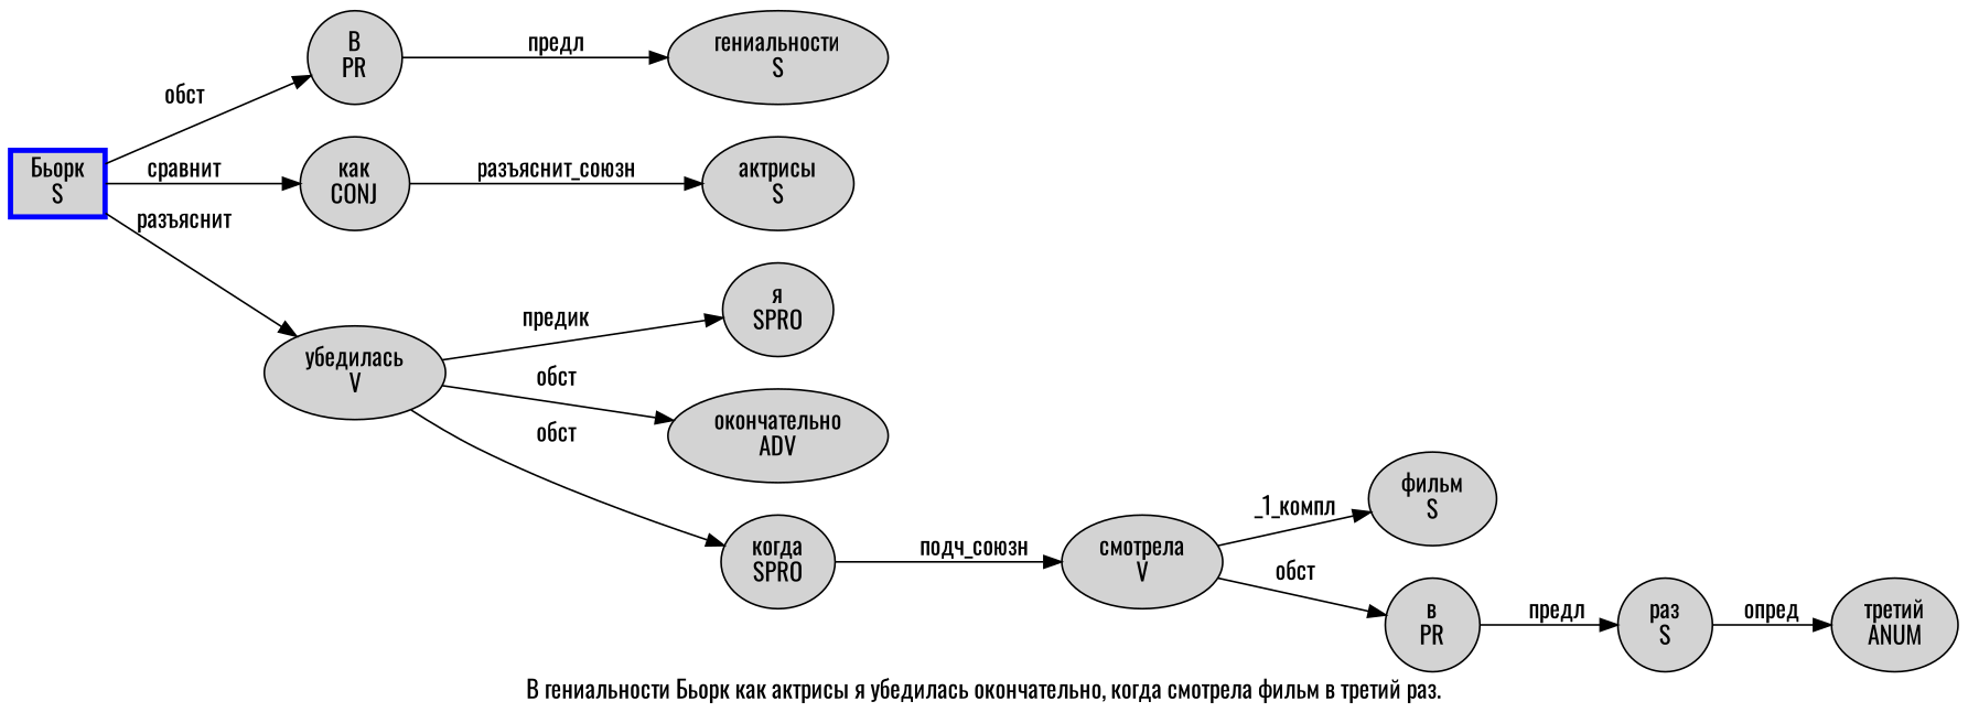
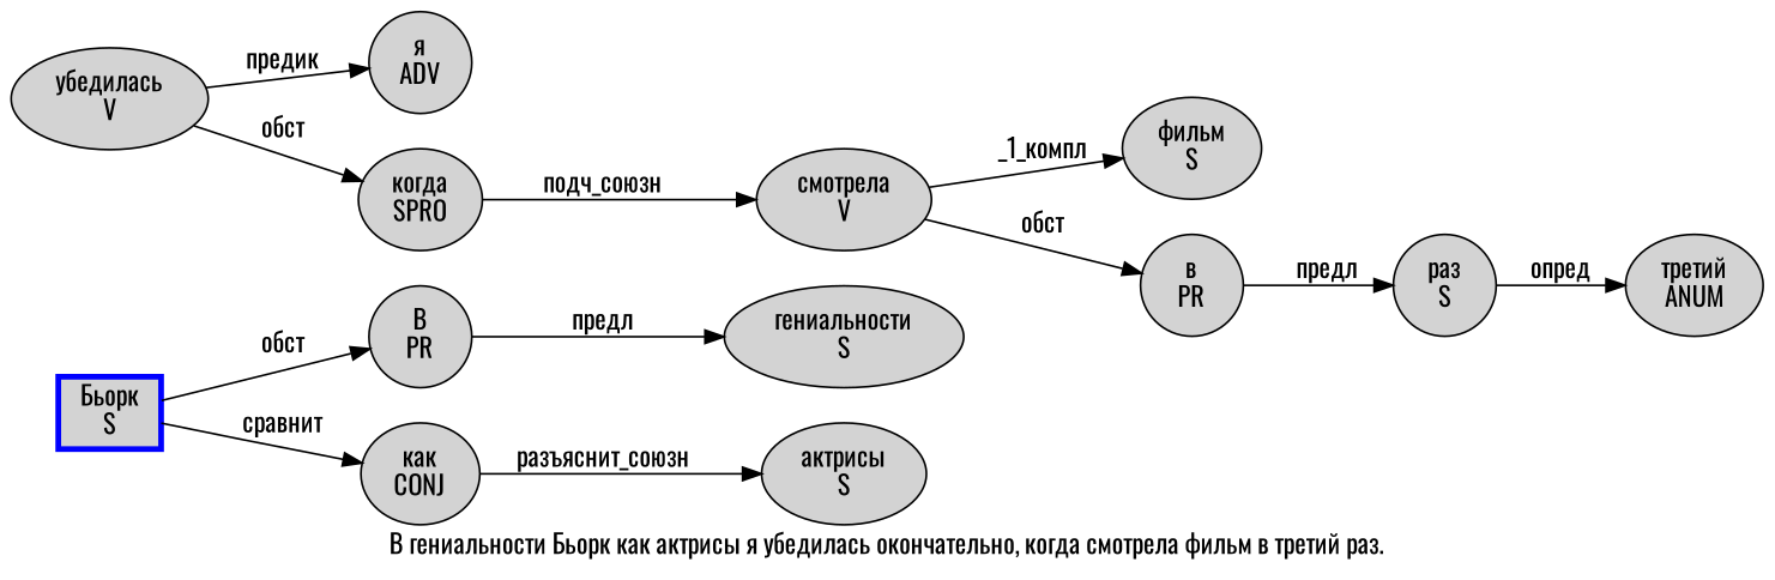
  digraph {
    fontname=Oswald
    label="В гениальности Бьорк как актрисы я убедилась окончательно, когда смотрела фильм в третий раз."
    rankdir=LR
    node [fillcolor=lightgray fontname=Oswald penwidth=1 shape=ellipse style=filled]
    edge [fontname=Oswald]
    n1 [label="В\nPR"]
    n2 [label="гениальности\nS"]
    n3 [color=blue label="Бьорк\nS" penwidth=3 shape=box]
    n4 [label="как\nCONJ"]
    n5 [label="убедилась\nV"]
    n6 [label="актрисы\nS"]
-   n7 [label="я\nSPRO"]
-   n8 [label="окончательно\nADV"]
+   n7 [label="я\nADV"]
    n9 [label="когда\nSPRO"]
    n10 [label="смотрела\nV"]
    n11 [label="фильм\nS"]
    n12 [label="в\nPR"]
    n13 [label="раз\nS"]
    n14 [label="третий\nANUM"]
    n1 -> n2 [label="предл"]
    n3 -> n1 [label="обст"]
    n3 -> n4 [label="сравнит"]
-   n3 -> n5 [label="разъяснит"]
    n4 -> n6 [label="разъяснит_союзн"]
    n5 -> n7 [label="предик"]
-   n5 -> n8 [label="обст"]
    n5 -> n9 [label="обст"]
    n9 -> n10 [label="подч_союзн"]
    n10 -> n11 [label="_1_компл"]
    n10 -> n12 [label="обст"]
    n12 -> n13 [label="предл"]
    n13 -> n14 [label="опред"]
  }
